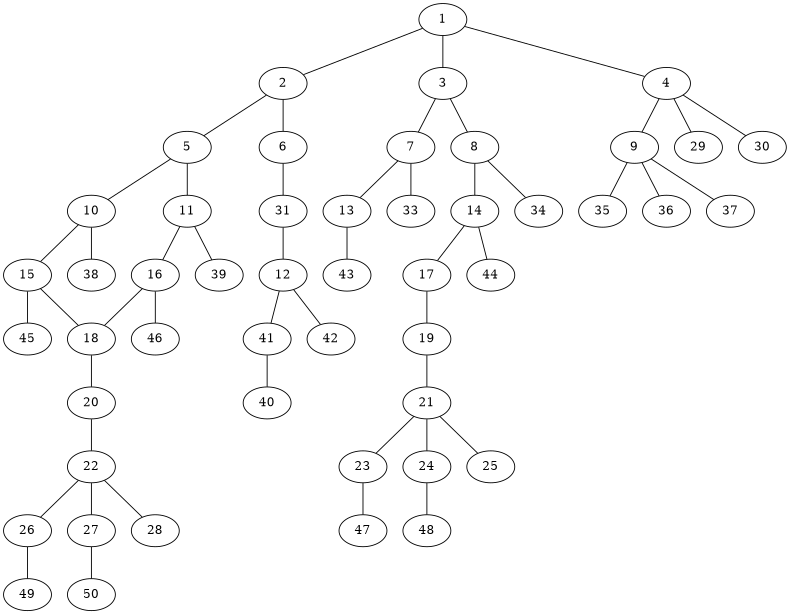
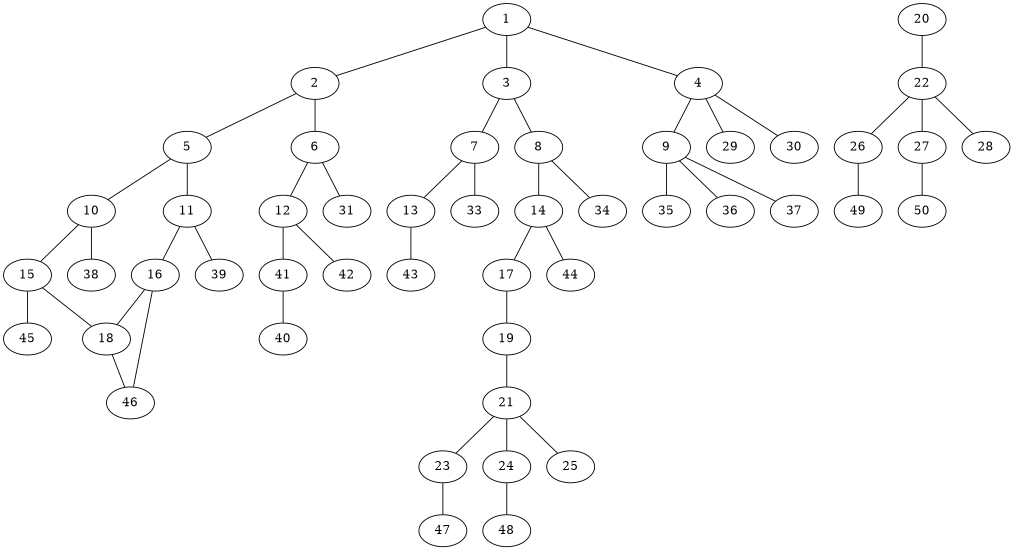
  graph {
    node [chem=H]
    edge [valence=1]
    1 [chem=C]
    2 [chem=C]
    3 [chem=C]
    4 [chem=C]
    5 [chem=C]
    6 [chem=C]
    7 [chem=C]
    8 [chem=C]
    9 [chem=C]
    29
    30
    10 [chem=C]
    11 [chem=C]
    12 [chem=C]
    31
    13 [chem=C]
    33
    14 [chem=C]
    34
    35
    36
    37
    15 [chem=C]
    38
    16 [chem=C]
    39
    41
    42
    43
    17 [chem=C]
    44
    18 [chem=C]
    45
    46
    40
    19 [chem=O]
    20 [chem=O]
    21 [chem=P]
    22 [chem=P]
    23 [chem=O]
    24 [chem=O]
    25 [chem=O]
    26 [chem=O]
    27 [chem=O]
    28 [chem=O]
    47
    48
    49
    50
    1 -- 2 [valence=2]
    1 -- 3
    1 -- 4
    2 -- 5
    2 -- 6
    3 -- 7 [valence=2]
    3 -- 8
    4 -- 9
    4 -- 29
    4 -- 30
    5 -- 10 [valence=2]
    5 -- 11
-   31 -- 12
+   6 -- 12
    6 -- 31
    7 -- 13
    7 -- 33
    8 -- 14 [valence=2]
    8 -- 34
    9 -- 35
    9 -- 36
    9 -- 37
    10 -- 15
    10 -- 38
    11 -- 16 [valence=2]
    11 -- 39
    12 -- 41
    12 -- 42
    13 -- 43
    14 -- 17
    14 -- 44
    15 -- 18 [valence=2]
    15 -- 45
    16 -- 18
    16 -- 46
    41 -- 40
    17 -- 19
-   18 -- 20
+   18 -- 46
    19 -- 21
    20 -- 22
    21 -- 23
    21 -- 24
    21 -- 25 [valence=2]
    22 -- 26
    22 -- 27
    22 -- 28 [valence=2]
    23 -- 47
    24 -- 48
    26 -- 49
    27 -- 50
  }
